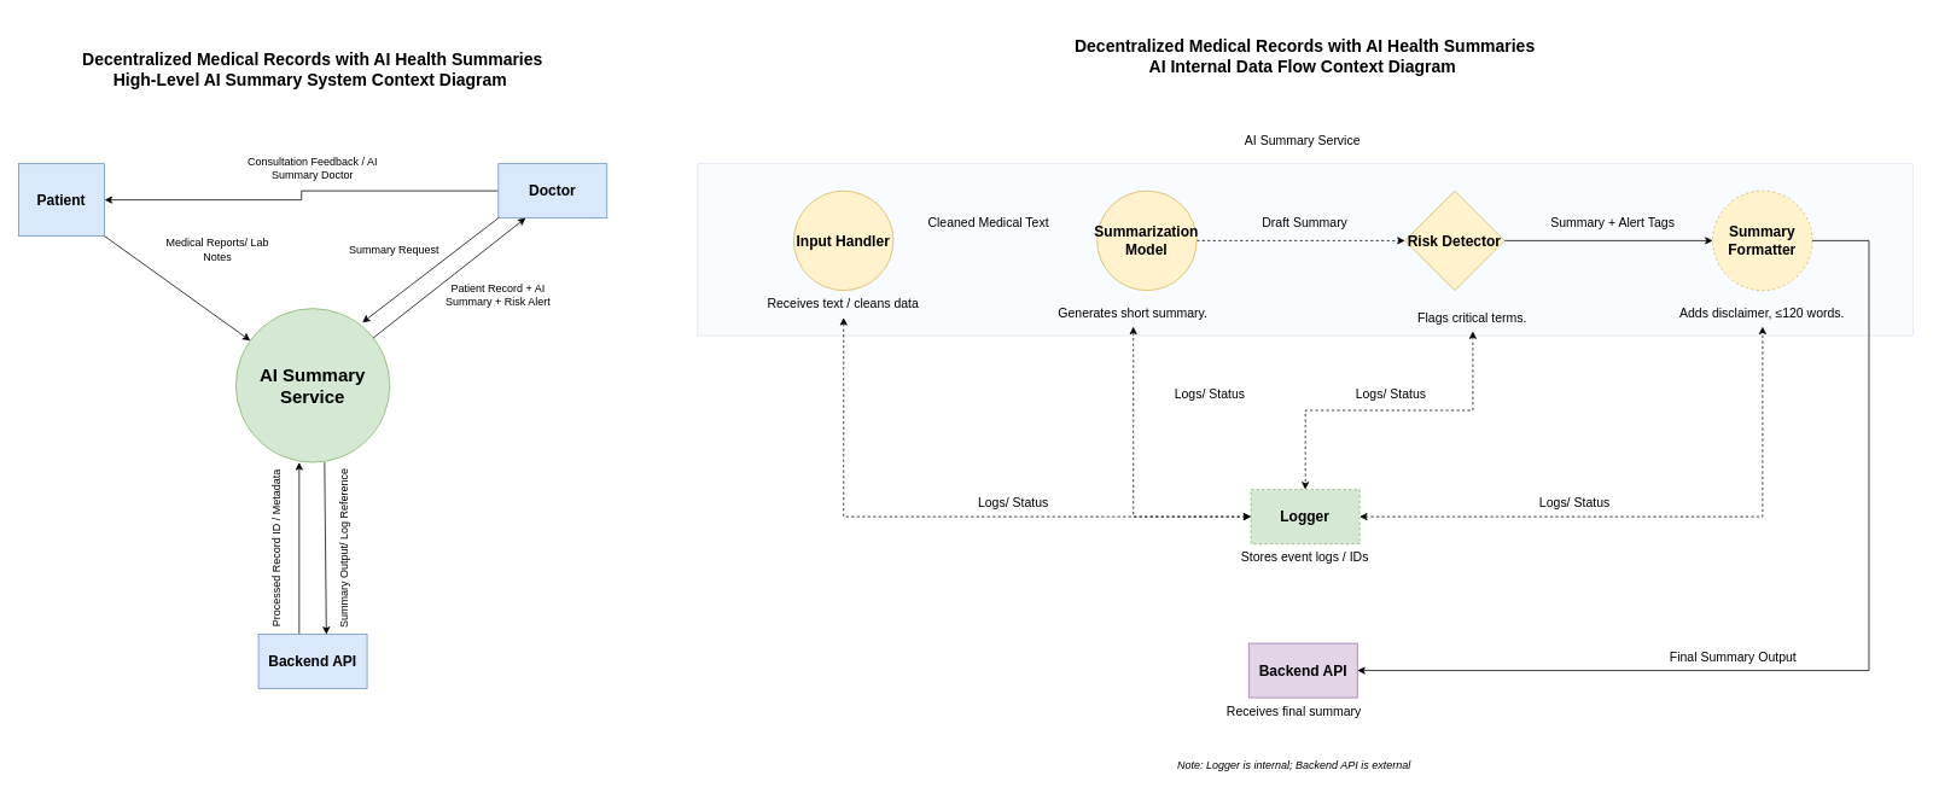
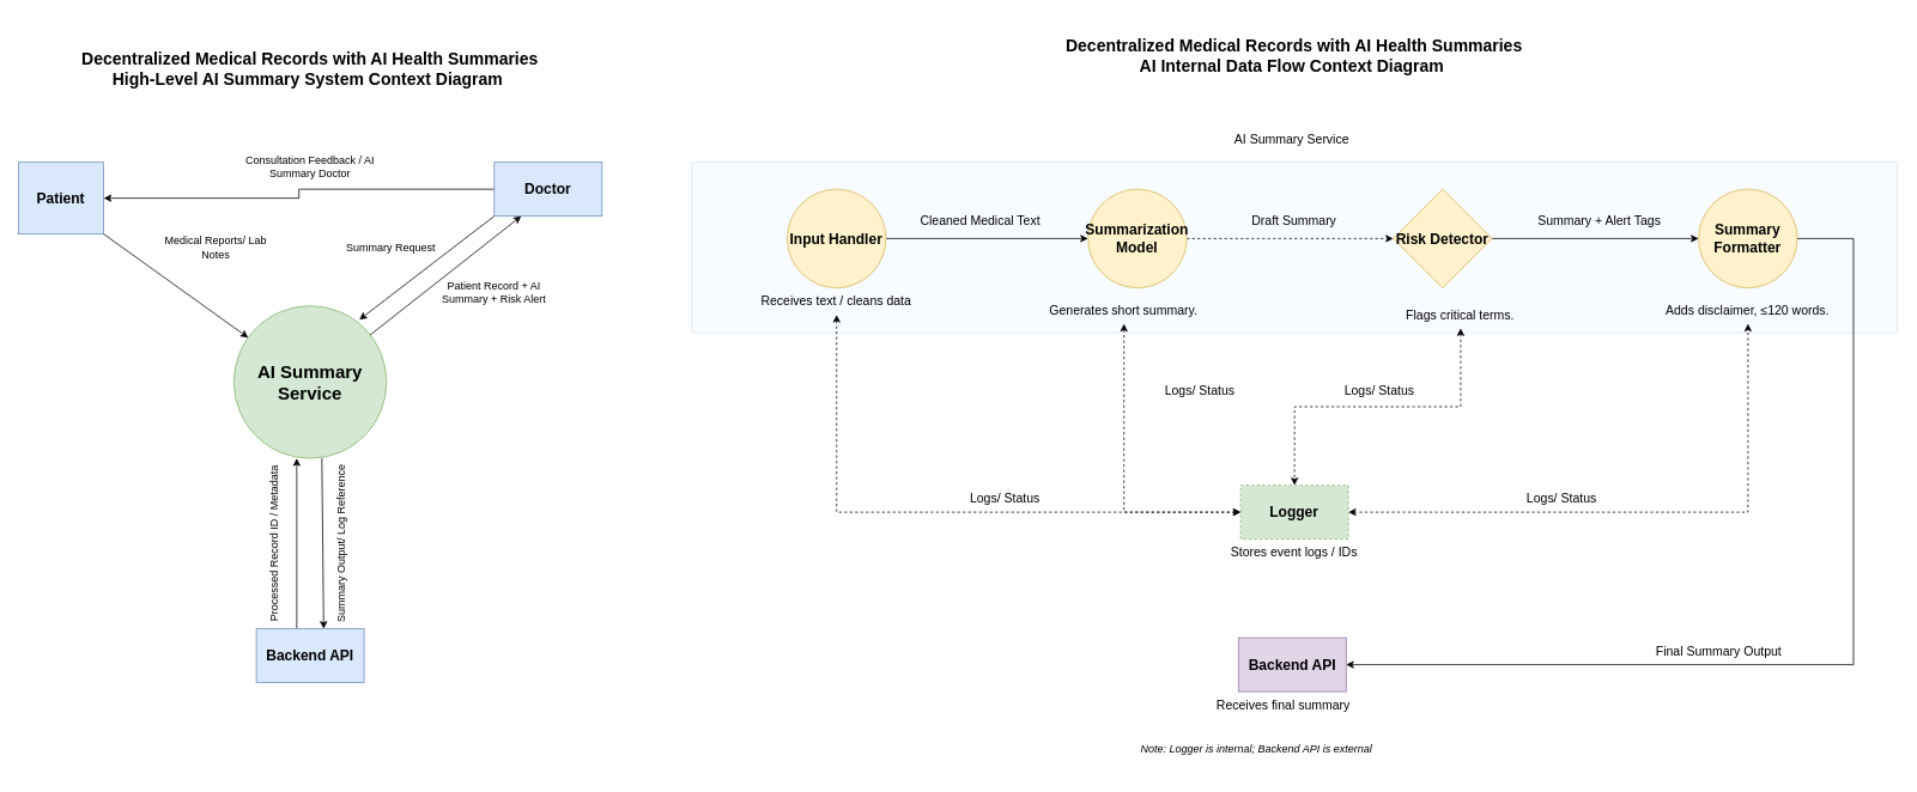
  <mxCell id="0" />
  <mxCell id="1" parent="0" />
  <mxCell id="2" value="&lt;div&gt;&lt;span style=&quot;-webkit-user-drag: none; -webkit-tap-highlight-color: transparent; margin: 0px; padding: 0px; user-select: text; text-align: left; white-space-collapse: preserve; background-color: rgb(255, 255, 255); font-size: 14pt; line-height: 22px; font-family: Aptos, Aptos_EmbeddedFont, Aptos_MSFontService, sans-serif; font-weight: bold; font-variant-ligatures: none !important;&quot; class=&quot;TextRun SCXW37127464 BCX8&quot; lang=&quot;EN-US&quot; data-contrast=&quot;none&quot;&gt;&lt;span style=&quot;-webkit-user-drag: none; -webkit-tap-highlight-color: transparent; margin: 0px; padding: 0px; user-select: text;&quot; data-ccp-parastyle=&quot;heading 3&quot; class=&quot;NormalTextRun SCXW37127464 BCX8&quot;&gt;&lt;br&gt;&lt;/span&gt;&lt;/span&gt;&lt;/div&gt;&lt;span style=&quot;-webkit-user-drag: none; -webkit-tap-highlight-color: transparent; margin: 0px; padding: 0px; user-select: text; text-align: left; white-space-collapse: preserve; background-color: rgb(255, 255, 255); font-size: 14pt; line-height: 22px; font-family: Aptos, Aptos_EmbeddedFont, Aptos_MSFontService, sans-serif; font-weight: bold; font-variant-ligatures: none !important;&quot; class=&quot;TextRun SCXW37127464 BCX8&quot; lang=&quot;EN-US&quot; data-contrast=&quot;none&quot;&gt;&lt;span style=&quot;-webkit-user-drag: none; -webkit-tap-highlight-color: transparent; margin: 0px; padding: 0px; user-select: text;&quot; data-ccp-parastyle=&quot;heading 3&quot; class=&quot;NormalTextRun SCXW37127464 BCX8&quot;&gt;Decentralized Medical Records with AI Health Summaries&lt;/span&gt;&lt;/span&gt;&lt;div&gt;&lt;span style=&quot;-webkit-user-drag: none; -webkit-tap-highlight-color: transparent; margin: 0px; padding: 0px; user-select: text; text-align: left; white-space-collapse: preserve; background-color: rgb(255, 255, 255); font-size: 14pt; line-height: 22px; font-family: Aptos, Aptos_EmbeddedFont, Aptos_MSFontService, sans-serif; font-weight: bold; font-variant-ligatures: none !important;&quot; class=&quot;TextRun SCXW37127464 BCX8&quot; lang=&quot;EN-US&quot; data-contrast=&quot;none&quot;&gt;&lt;span style=&quot;-webkit-user-drag: none; -webkit-tap-highlight-color: transparent; margin: 0px; padding: 0px; user-select: text;&quot; data-ccp-parastyle=&quot;heading 3&quot; class=&quot;NormalTextRun SCXW37127464 BCX8&quot;&gt;High-Level AI Summary System Context Diagram&lt;/span&gt;&lt;/span&gt;&lt;span style=&quot;-webkit-user-drag: none; -webkit-tap-highlight-color: transparent; margin: 0px; padding: 0px; user-select: text; text-align: left; white-space-collapse: preserve; background-color: rgb(255, 255, 255); font-size: 14pt; line-height: 22px; font-family: Aptos, Aptos_EmbeddedFont, Aptos_MSFontService, sans-serif;&quot; data-ccp-props=&quot;{&amp;quot;134233117&amp;quot;:false,&amp;quot;134233118&amp;quot;:false,&amp;quot;134245418&amp;quot;:true,&amp;quot;134245529&amp;quot;:true,&amp;quot;335559738&amp;quot;:281,&amp;quot;335559739&amp;quot;:281}&quot; class=&quot;EOP SCXW37127464 BCX8&quot;&gt;&amp;nbsp;&lt;/span&gt;&lt;/div&gt;" style="text;html=1;whiteSpace=wrap;strokeColor=none;fillColor=none;align=center;verticalAlign=middle;rounded=0;movable=0;resizable=0;rotatable=0;deletable=0;editable=0;locked=1;connectable=0;" vertex="1" parent="1"><mxGeometry x="30" y="50" width="630" height="30" as="geometry" /></mxCell>
  <mxCell id="3" value="&lt;b&gt;&lt;font style=&quot;font-size: 20px;&quot;&gt;AI Summary Service&lt;/font&gt;&lt;/b&gt;" style="ellipse;whiteSpace=wrap;html=1;aspect=fixed;fillColor=#d5e8d4;strokeColor=#82b366;movable=0;resizable=0;rotatable=0;deletable=0;editable=0;locked=1;connectable=0;" vertex="1" parent="1"><mxGeometry x="260" y="340" width="170" height="170" as="geometry" /></mxCell>
  <mxCell id="4" value="&lt;font style=&quot;font-size: 16px;&quot;&gt;&lt;b&gt;Patient&lt;/b&gt;&lt;/font&gt;" style="rounded=0;whiteSpace=wrap;html=1;fillColor=#dae8fc;strokeColor=#6c8ebf;movable=0;resizable=0;rotatable=0;deletable=0;editable=0;locked=1;connectable=0;" vertex="1" parent="1"><mxGeometry x="20" y="180" width="95" height="80" as="geometry" /></mxCell>
  <mxCell id="5" style="edgeStyle=orthogonalEdgeStyle;rounded=0;orthogonalLoop=1;jettySize=auto;html=1;entryX=1;entryY=0.5;entryDx=0;entryDy=0;movable=0;resizable=0;rotatable=0;deletable=0;editable=0;locked=1;connectable=0;" edge="1" parent="1" source="6" target="4"><mxGeometry relative="1" as="geometry" /></mxCell>
  <mxCell id="6" value="&lt;font style=&quot;font-size: 16px;&quot;&gt;&lt;b&gt;Doctor&lt;/b&gt;&lt;/font&gt;" style="rounded=0;whiteSpace=wrap;html=1;fillColor=#dae8fc;strokeColor=#6c8ebf;movable=0;resizable=0;rotatable=0;deletable=0;editable=0;locked=1;connectable=0;" vertex="1" parent="1"><mxGeometry x="550" y="180" width="120" height="60" as="geometry" /></mxCell>
  <mxCell id="7" style="edgeStyle=orthogonalEdgeStyle;rounded=0;orthogonalLoop=1;jettySize=auto;html=1;entryX=0.5;entryY=1;entryDx=0;entryDy=0;movable=0;resizable=0;rotatable=0;deletable=0;editable=0;locked=1;connectable=0;" edge="1" parent="1"><mxGeometry relative="1" as="geometry"><mxPoint x="330" y="700" as="sourcePoint" /><mxPoint x="330" y="510" as="targetPoint" /></mxGeometry></mxCell>
  <mxCell id="8" value="&lt;font style=&quot;font-size: 16px;&quot;&gt;&lt;b&gt;Backend API&lt;/b&gt;&lt;/font&gt;" style="rounded=0;whiteSpace=wrap;html=1;fillColor=#dae8fc;strokeColor=#6c8ebf;movable=0;resizable=0;rotatable=0;deletable=0;editable=0;locked=1;connectable=0;" vertex="1" parent="1"><mxGeometry x="285" y="700" width="120" height="60" as="geometry" /></mxCell>
  <mxCell id="9" value="Medical Reports/ Lab Notes" style="text;html=1;whiteSpace=wrap;strokeColor=none;fillColor=none;align=center;verticalAlign=middle;rounded=0;rotation=0;movable=0;resizable=0;rotatable=0;deletable=0;editable=0;locked=1;connectable=0;" vertex="1" parent="1"><mxGeometry x="180" y="250" width="120" height="50" as="geometry" /></mxCell>
  <mxCell id="10" value="Summary Request" style="text;html=1;whiteSpace=wrap;strokeColor=none;fillColor=none;align=center;verticalAlign=middle;rounded=0;rotation=0;movable=0;resizable=0;rotatable=0;deletable=0;editable=0;locked=1;connectable=0;" vertex="1" parent="1"><mxGeometry x="380" y="250" width="110" height="50" as="geometry" /></mxCell>
  <mxCell id="11" value="Patient Record + AI Summary + Risk Alert" style="text;html=1;whiteSpace=wrap;strokeColor=none;fillColor=none;align=center;verticalAlign=middle;rounded=0;rotation=0;movable=0;resizable=0;rotatable=0;deletable=0;editable=0;locked=1;connectable=0;" vertex="1" parent="1"><mxGeometry x="490" y="300" width="120" height="50" as="geometry" /></mxCell>
  <mxCell id="12" value="Processed Record ID / Metadata" style="text;html=1;whiteSpace=wrap;strokeColor=none;fillColor=none;align=center;verticalAlign=middle;rounded=0;rotation=-90;movable=0;resizable=0;rotatable=0;deletable=0;editable=0;locked=1;connectable=0;" vertex="1" parent="1"><mxGeometry x="195" y="580" width="220" height="50" as="geometry" /></mxCell>
  <mxCell id="13" value="" style="endArrow=none;html=1;rounded=0;strokeColor=default;startArrow=classic;startFill=1;endFill=0;movable=0;resizable=0;rotatable=0;deletable=0;editable=0;locked=1;connectable=0;" edge="1" parent="1"><mxGeometry width="50" height="50" relative="1" as="geometry"><mxPoint x="360" y="700" as="sourcePoint" /><mxPoint x="358" y="510" as="targetPoint" /></mxGeometry></mxCell>
  <mxCell id="14" value="Summary Output/ Log Reference" style="text;html=1;whiteSpace=wrap;strokeColor=none;fillColor=none;align=center;verticalAlign=middle;rounded=0;rotation=-90;movable=0;resizable=0;rotatable=0;deletable=0;editable=0;locked=1;connectable=0;" vertex="1" parent="1"><mxGeometry x="270" y="580" width="220" height="50" as="geometry" /></mxCell>
  <mxCell id="15" value="" style="endArrow=classic;html=1;rounded=0;exitX=1;exitY=1;exitDx=0;exitDy=0;movable=0;resizable=0;rotatable=0;deletable=0;editable=0;locked=1;connectable=0;" edge="1" parent="1" source="4" target="3"><mxGeometry width="50" height="50" relative="1" as="geometry"><mxPoint x="240" y="340" as="sourcePoint" /><mxPoint x="290" y="290" as="targetPoint" /></mxGeometry></mxCell>
  <mxCell id="16" value="" style="endArrow=classic;html=1;rounded=0;entryX=0.25;entryY=1;entryDx=0;entryDy=0;movable=0;resizable=0;rotatable=0;deletable=0;editable=0;locked=1;connectable=0;" edge="1" parent="1" source="3" target="6"><mxGeometry width="50" height="50" relative="1" as="geometry"><mxPoint x="300" y="360" as="sourcePoint" /><mxPoint x="350" y="310" as="targetPoint" /></mxGeometry></mxCell>
  <mxCell id="17" value="" style="endArrow=classic;html=1;rounded=0;exitX=0;exitY=1;exitDx=0;exitDy=0;entryX=0.822;entryY=0.091;entryDx=0;entryDy=0;entryPerimeter=0;movable=0;resizable=0;rotatable=0;deletable=0;editable=0;locked=1;connectable=0;" edge="1" parent="1" source="6" target="3"><mxGeometry width="50" height="50" relative="1" as="geometry"><mxPoint x="330" y="280" as="sourcePoint" /><mxPoint x="380" y="230" as="targetPoint" /></mxGeometry></mxCell>
  <mxCell id="18" value="Consultation Feedback / AI Summary Doctor" style="text;html=1;whiteSpace=wrap;strokeColor=none;fillColor=none;align=center;verticalAlign=middle;rounded=0;movable=0;resizable=0;rotatable=0;deletable=0;editable=0;locked=1;connectable=0;" vertex="1" parent="1"><mxGeometry x="245" y="170" width="200" height="30" as="geometry" /></mxCell>
  <mxCell id="19" value="" style="group" vertex="1" connectable="0" parent="1"><mxGeometry x="770" y="20" width="1342.5" height="840" as="geometry" /></mxCell>
  <mxCell id="20" value="" style="rounded=0;whiteSpace=wrap;html=1;fillColor=#dae8fc;strokeColor=#6c8ebf;opacity=20;" vertex="1" parent="19"><mxGeometry y="160" width="1342.5" height="190" as="geometry" /></mxCell>
  <mxCell id="21" value="&lt;div&gt;&lt;span style=&quot;-webkit-user-drag: none; -webkit-tap-highlight-color: transparent; margin: 0px; padding: 0px; user-select: text; text-align: left; white-space-collapse: preserve; background-color: rgb(255, 255, 255); font-size: 14pt; line-height: 22px; font-family: Aptos, Aptos_EmbeddedFont, Aptos_MSFontService, sans-serif; font-weight: bold; font-variant-ligatures: none !important;&quot; class=&quot;TextRun SCXW37127464 BCX8&quot; lang=&quot;EN-US&quot; data-contrast=&quot;none&quot;&gt;&lt;span style=&quot;-webkit-user-drag: none; -webkit-tap-highlight-color: transparent; margin: 0px; padding: 0px; user-select: text;&quot; data-ccp-parastyle=&quot;heading 3&quot; class=&quot;NormalTextRun SCXW37127464 BCX8&quot;&gt;&lt;br&gt;&lt;/span&gt;&lt;/span&gt;&lt;/div&gt;&lt;span style=&quot;-webkit-user-drag: none; -webkit-tap-highlight-color: transparent; margin: 0px; padding: 0px; user-select: text; text-align: left; white-space-collapse: preserve; background-color: rgb(255, 255, 255); font-size: 14pt; line-height: 22px; font-family: Aptos, Aptos_EmbeddedFont, Aptos_MSFontService, sans-serif; font-weight: bold; font-variant-ligatures: none !important;&quot; class=&quot;TextRun SCXW37127464 BCX8&quot; lang=&quot;EN-US&quot; data-contrast=&quot;none&quot;&gt;&lt;span style=&quot;-webkit-user-drag: none; -webkit-tap-highlight-color: transparent; margin: 0px; padding: 0px; user-select: text;&quot; data-ccp-parastyle=&quot;heading 3&quot; class=&quot;NormalTextRun SCXW37127464 BCX8&quot;&gt;Decentralized Medical Records with AI Health Summaries&lt;/span&gt;&lt;/span&gt;&lt;div&gt;&lt;span style=&quot;-webkit-user-drag: none; -webkit-tap-highlight-color: transparent; margin: 0px; padding: 0px; user-select: text; text-align: left; white-space-collapse: preserve; background-color: rgb(255, 255, 255); font-size: 14pt; line-height: 22px; font-family: Aptos, Aptos_EmbeddedFont, Aptos_MSFontService, sans-serif; font-weight: bold; font-variant-ligatures: none !important;&quot; class=&quot;TextRun SCXW37127464 BCX8&quot; lang=&quot;EN-US&quot; data-contrast=&quot;none&quot;&gt;&lt;span style=&quot;-webkit-user-drag: none; -webkit-tap-highlight-color: transparent; margin: 0px; padding: 0px; user-select: text;&quot; data-ccp-parastyle=&quot;heading 3&quot; class=&quot;NormalTextRun SCXW37127464 BCX8&quot;&gt;AI Internal Data Flow Context Diagram&lt;/span&gt;&lt;/span&gt;&lt;span style=&quot;-webkit-user-drag: none; -webkit-tap-highlight-color: transparent; margin: 0px; padding: 0px; user-select: text; text-align: left; white-space-collapse: preserve; background-color: rgb(255, 255, 255); font-size: 14pt; line-height: 22px; font-family: Aptos, Aptos_EmbeddedFont, Aptos_MSFontService, sans-serif;&quot; data-ccp-props=&quot;{&amp;quot;134233117&amp;quot;:false,&amp;quot;134233118&amp;quot;:false,&amp;quot;134245418&amp;quot;:true,&amp;quot;134245529&amp;quot;:true,&amp;quot;335559738&amp;quot;:281,&amp;quot;335559739&amp;quot;:281}&quot; class=&quot;EOP SCXW37127464 BCX8&quot;&gt;&amp;nbsp;&lt;/span&gt;&lt;/div&gt;" style="text;html=1;whiteSpace=wrap;strokeColor=none;fillColor=none;align=center;verticalAlign=middle;rounded=0;" vertex="1" parent="19"><mxGeometry x="356.25" width="630" height="60" as="geometry" /></mxCell>
+ <mxCell id="22" style="edgeStyle=orthogonalEdgeStyle;rounded=0;orthogonalLoop=1;jettySize=auto;html=1;entryX=0;entryY=0.5;entryDx=0;entryDy=0;" edge="1" parent="19" source="23" target="25"><mxGeometry relative="1" as="geometry" /></mxCell>
  <mxCell id="23" value="Input Handler" style="ellipse;whiteSpace=wrap;html=1;aspect=fixed;fontStyle=1;fontSize=16;fillColor=#fff2cc;strokeColor=#d6b656;" vertex="1" parent="19"><mxGeometry x="106.25" y="190" width="110" height="110" as="geometry" /></mxCell>
  <mxCell id="24" style="edgeStyle=orthogonalEdgeStyle;rounded=0;orthogonalLoop=1;jettySize=auto;html=1;entryX=0;entryY=0.5;entryDx=0;entryDy=0;dashed=1;" edge="1" parent="19" source="25" target="27"><mxGeometry relative="1" as="geometry" /></mxCell>
  <mxCell id="25" value="Summarization Model" style="ellipse;whiteSpace=wrap;html=1;aspect=fixed;fontStyle=1;fontSize=16;fillColor=#fff2cc;strokeColor=#d6b656;" vertex="1" parent="19"><mxGeometry x="441.25" y="190" width="110" height="110" as="geometry" /></mxCell>
  <mxCell id="26" style="edgeStyle=orthogonalEdgeStyle;rounded=0;orthogonalLoop=1;jettySize=auto;html=1;entryX=0;entryY=0.5;entryDx=0;entryDy=0;" edge="1" parent="19" source="27" target="28"><mxGeometry relative="1" as="geometry" /></mxCell>
  <mxCell id="27" value="Risk Detector" style="rhombus;whiteSpace=wrap;html=1;aspect=fixed;fontStyle=1;fontSize=16;fillColor=#fff2cc;strokeColor=#d6b656;" vertex="1" parent="19"><mxGeometry x="781.25" y="190" width="110" height="110" as="geometry" /></mxCell>
- <mxCell id="28" value="Summary Formatter" style="ellipse;whiteSpace=wrap;html=1;aspect=fixed;fontStyle=1;fontSize=16;fillColor=#fff2cc;strokeColor=#d6b656;dashed=1;" vertex="1" parent="19"><mxGeometry x="1121.25" y="190" width="110" height="110" as="geometry" /></mxCell>
+ <mxCell id="28" value="Summary Formatter" style="ellipse;whiteSpace=wrap;html=1;aspect=fixed;fontStyle=1;fontSize=16;fillColor=#fff2cc;strokeColor=#d6b656;" vertex="1" parent="19"><mxGeometry x="1121.25" y="190" width="110" height="110" as="geometry" /></mxCell>
  <mxCell id="29" value="Cleaned Medical Text" style="text;html=1;whiteSpace=wrap;strokeColor=none;fillColor=none;align=center;verticalAlign=middle;rounded=0;fontSize=14;" vertex="1" parent="19"><mxGeometry x="183.75" y="210" width="275" height="30" as="geometry" /></mxCell>
  <mxCell id="30" value="Draft Summary" style="text;html=1;whiteSpace=wrap;strokeColor=none;fillColor=none;align=center;verticalAlign=middle;rounded=0;fontSize=14;" vertex="1" parent="19"><mxGeometry x="561.25" y="210" width="220" height="30" as="geometry" /></mxCell>
  <mxCell id="31" value="Summary + Alert Tags" style="text;html=1;whiteSpace=wrap;strokeColor=none;fillColor=none;align=center;verticalAlign=middle;rounded=0;fontSize=14;" vertex="1" parent="19"><mxGeometry x="901.25" y="210" width="220" height="30" as="geometry" /></mxCell>
  <mxCell id="32" style="edgeStyle=orthogonalEdgeStyle;rounded=0;orthogonalLoop=1;jettySize=auto;html=1;startArrow=classic;startFill=1;dashed=1;" edge="1" parent="19" source="35" target="36"><mxGeometry relative="1" as="geometry" /></mxCell>
  <mxCell id="33" style="edgeStyle=orthogonalEdgeStyle;rounded=0;orthogonalLoop=1;jettySize=auto;html=1;startArrow=classic;startFill=1;dashed=1;" edge="1" parent="19" source="35" target="37"><mxGeometry relative="1" as="geometry" /></mxCell>
  <mxCell id="34" style="edgeStyle=orthogonalEdgeStyle;rounded=0;orthogonalLoop=1;jettySize=auto;html=1;startArrow=classic;startFill=1;dashed=1;" edge="1" parent="19" source="35" target="41"><mxGeometry relative="1" as="geometry" /></mxCell>
  <mxCell id="35" value="&lt;font&gt;&lt;b&gt;Logger&lt;/b&gt;&lt;/font&gt;" style="rounded=0;whiteSpace=wrap;html=1;fontSize=16;fillColor=#d5e8d4;strokeColor=#82b366;dashed=1;" vertex="1" parent="19"><mxGeometry x="611.25" y="520" width="120" height="60" as="geometry" /></mxCell>
  <mxCell id="36" value="Receives text / cleans data" style="text;html=1;whiteSpace=wrap;strokeColor=none;fillColor=none;align=center;verticalAlign=middle;rounded=0;fontSize=14;" vertex="1" parent="19"><mxGeometry x="36.25" y="300" width="250" height="30" as="geometry" /></mxCell>
  <mxCell id="37" value="Generates short summary." style="text;html=1;whiteSpace=wrap;strokeColor=none;fillColor=none;align=center;verticalAlign=middle;rounded=0;fontSize=14;" vertex="1" parent="19"><mxGeometry x="356.25" y="310" width="250" height="30" as="geometry" /></mxCell>
  <mxCell id="38" style="edgeStyle=orthogonalEdgeStyle;rounded=0;orthogonalLoop=1;jettySize=auto;html=1;entryX=0.5;entryY=0;entryDx=0;entryDy=0;startArrow=classic;startFill=1;dashed=1;" edge="1" parent="19" source="39" target="35"><mxGeometry relative="1" as="geometry" /></mxCell>
  <mxCell id="39" value="Flags critical terms." style="text;html=1;whiteSpace=wrap;strokeColor=none;fillColor=none;align=center;verticalAlign=middle;rounded=0;fontSize=14;textShadow=0;" vertex="1" parent="19"><mxGeometry x="731.25" y="315" width="250" height="30" as="geometry" /></mxCell>
  <mxCell id="40" style="edgeStyle=orthogonalEdgeStyle;rounded=0;orthogonalLoop=1;jettySize=auto;html=1;entryX=1;entryY=0.5;entryDx=0;entryDy=0;exitX=1;exitY=0.5;exitDx=0;exitDy=0;" edge="1" parent="19" source="28" target="42"><mxGeometry relative="1" as="geometry"><Array as="points"><mxPoint x="1293.75" y="245" /><mxPoint x="1293.75" y="720" /></Array></mxGeometry></mxCell>
  <mxCell id="41" value="Adds disclaimer, ≤120 words." style="text;html=1;whiteSpace=wrap;strokeColor=none;fillColor=none;align=center;verticalAlign=middle;rounded=0;fontSize=14;" vertex="1" parent="19"><mxGeometry x="1051.25" y="310" width="250" height="30" as="geometry" /></mxCell>
  <mxCell id="42" value="&lt;font&gt;&lt;b&gt;Backend API&lt;/b&gt;&lt;/font&gt;" style="rounded=0;whiteSpace=wrap;html=1;fontSize=16;fillColor=#e1d5e7;strokeColor=#9673a6;" vertex="1" parent="19"><mxGeometry x="608.75" y="690" width="120" height="60" as="geometry" /></mxCell>
  <mxCell id="43" value="Stores event logs / IDs" style="text;html=1;whiteSpace=wrap;strokeColor=none;fillColor=none;align=center;verticalAlign=middle;rounded=0;fontSize=14;textShadow=0;" vertex="1" parent="19"><mxGeometry x="546.25" y="580" width="250" height="30" as="geometry" /></mxCell>
  <mxCell id="44" value="Receives final summary" style="text;html=1;whiteSpace=wrap;strokeColor=none;fillColor=none;align=center;verticalAlign=middle;rounded=0;fontSize=14;textShadow=0;" vertex="1" parent="19"><mxGeometry x="533.75" y="750" width="250" height="30" as="geometry" /></mxCell>
  <mxCell id="45" value="Logs/ Status" style="text;html=1;whiteSpace=wrap;strokeColor=none;fillColor=none;align=center;verticalAlign=middle;rounded=0;fontSize=14;" vertex="1" parent="19"><mxGeometry x="441.25" y="400" width="250" height="30" as="geometry" /></mxCell>
  <mxCell id="46" value="Logs/ Status" style="text;html=1;whiteSpace=wrap;strokeColor=none;fillColor=none;align=center;verticalAlign=middle;rounded=0;fontSize=14;" vertex="1" parent="19"><mxGeometry x="641.25" y="400" width="250" height="30" as="geometry" /></mxCell>
  <mxCell id="47" value="Logs/ Status" style="text;html=1;whiteSpace=wrap;strokeColor=none;fillColor=none;align=center;verticalAlign=middle;rounded=0;fontSize=14;" vertex="1" parent="19"><mxGeometry x="843.75" y="520" width="250" height="30" as="geometry" /></mxCell>
  <mxCell id="48" value="Logs/ Status" style="text;html=1;whiteSpace=wrap;strokeColor=none;fillColor=none;align=center;verticalAlign=middle;rounded=0;fontSize=14;" vertex="1" parent="19"><mxGeometry x="223.75" y="520" width="250" height="30" as="geometry" /></mxCell>
  <mxCell id="49" value="Final Summary Output" style="text;html=1;whiteSpace=wrap;strokeColor=none;fillColor=none;align=center;verticalAlign=middle;rounded=0;fontSize=14;" vertex="1" parent="19"><mxGeometry x="1033.75" y="690" width="220" height="30" as="geometry" /></mxCell>
- <mxCell id="50" value="&lt;i&gt;Note:&amp;nbsp;Logger is internal; Backend API is external&lt;/i&gt;" style="text;html=1;whiteSpace=wrap;strokeColor=none;fillColor=none;align=center;verticalAlign=middle;rounded=0;" vertex="1" parent="19"><mxGeometry x="403.75" y="810" width="510" height="30" as="geometry" /></mxCell>
+ <mxCell id="50" value="&lt;i&gt;Note:&amp;nbsp;Logger is internal; Backend API is external&lt;/i&gt;" style="text;html=1;whiteSpace=wrap;strokeColor=none;fillColor=none;align=center;verticalAlign=middle;rounded=0;" vertex="1" parent="19"><mxGeometry x="373.75" y="800" width="510" height="30" as="geometry" /></mxCell>
  <mxCell id="51" value="AI Summary Service" style="text;html=1;whiteSpace=wrap;strokeColor=none;fillColor=none;align=center;verticalAlign=middle;rounded=0;fontSize=14;" vertex="1" parent="19"><mxGeometry x="566.25" y="120" width="205" height="30" as="geometry" /></mxCell>
